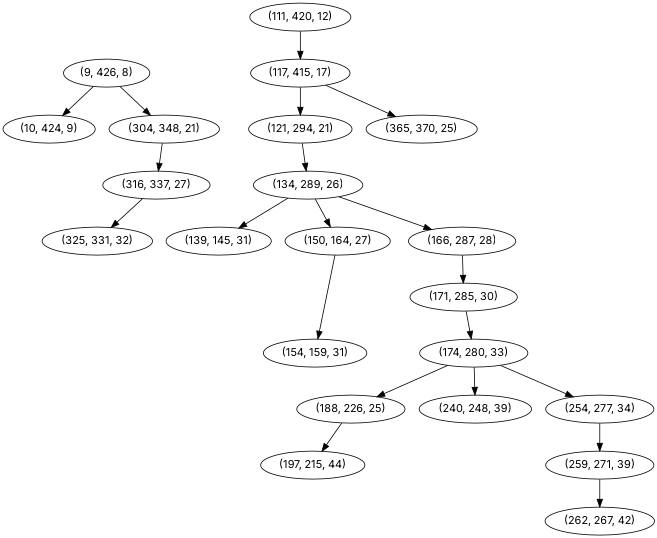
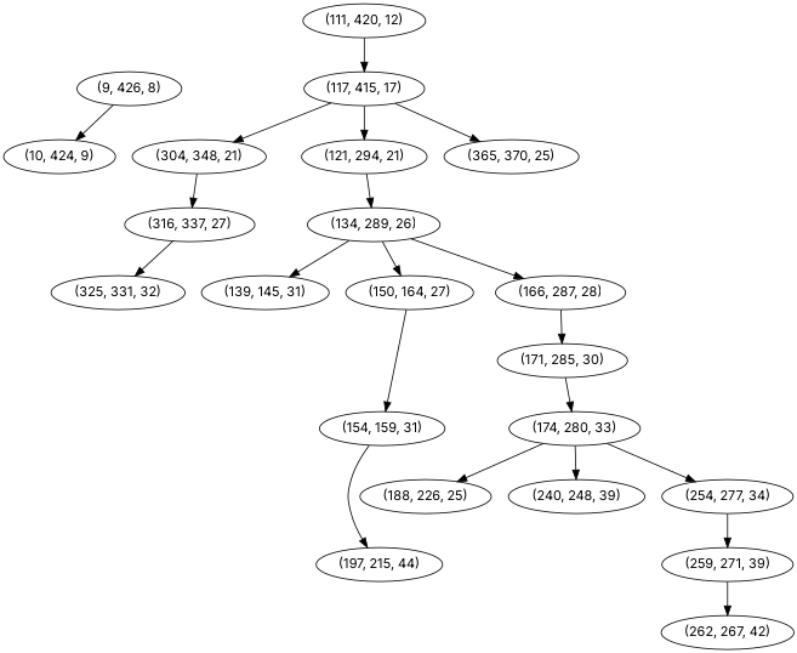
  digraph {
    fontname=Inter
    node [fontname=Inter]
    edge [fontname=Inter]
    "(9, 426, 8)"
    "(10, 424, 9)"
    "(111, 420, 12)"
    "(117, 415, 17)"
    "(121, 294, 21)"
    "(304, 348, 21)"
    "(365, 370, 25)"
    "(134, 289, 26)"
    "(316, 337, 27)"
    "(139, 145, 31)"
    "(150, 164, 27)"
    "(166, 287, 28)"
    "(154, 159, 31)"
    "(171, 285, 30)"
    "(174, 280, 33)"
    n16 [label="(188, 226, 25)"]
    "(240, 248, 39)"
    "(254, 277, 34)"
    "(197, 215, 44)"
    "(259, 271, 39)"
    "(262, 267, 42)"
    "(325, 331, 32)"
    "(9, 426, 8)" -> "(10, 424, 9)"
    "(111, 420, 12)" -> "(117, 415, 17)"
    "(117, 415, 17)" -> "(121, 294, 21)"
-   "(9, 426, 8)" -> "(304, 348, 21)"
+   "(117, 415, 17)" -> "(304, 348, 21)"
    "(117, 415, 17)" -> "(365, 370, 25)"
    "(121, 294, 21)" -> "(134, 289, 26)"
    "(304, 348, 21)" -> "(316, 337, 27)"
    "(134, 289, 26)" -> "(139, 145, 31)"
    "(134, 289, 26)" -> "(150, 164, 27)"
    "(134, 289, 26)" -> "(166, 287, 28)"
    "(316, 337, 27)" -> "(325, 331, 32)"
    "(150, 164, 27)" -> "(154, 159, 31)"
    "(166, 287, 28)" -> "(171, 285, 30)"
    "(171, 285, 30)" -> "(174, 280, 33)"
    "(174, 280, 33)" -> n16
    "(174, 280, 33)" -> "(240, 248, 39)"
    "(174, 280, 33)" -> "(254, 277, 34)"
-   n16 -> "(197, 215, 44)"
+   "(154, 159, 31)" -> "(197, 215, 44)"
    "(254, 277, 34)" -> "(259, 271, 39)"
    "(259, 271, 39)" -> "(262, 267, 42)"
  }
